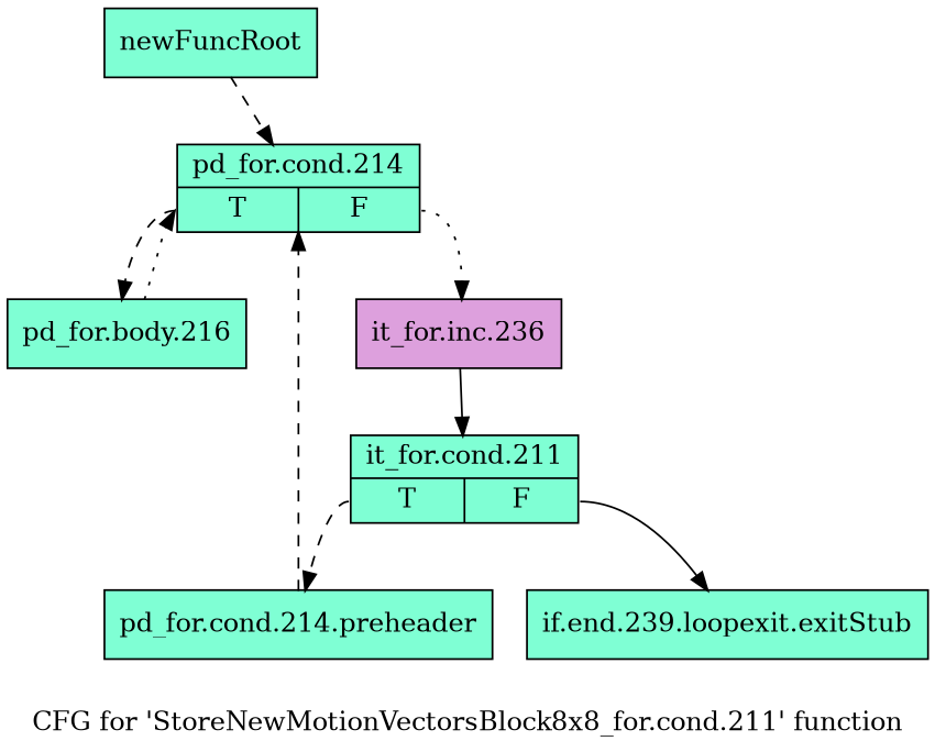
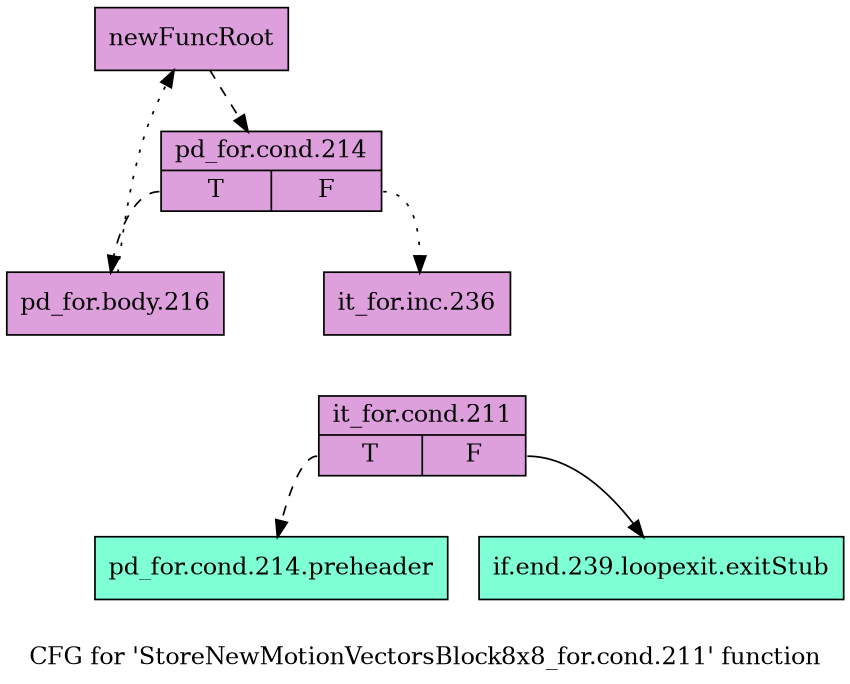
  digraph {
    label="CFG for 'StoreNewMotionVectorsBlock8x8_for.cond.211' function"
    node [fillcolor=aquamarine shape=record style=filled]
    edge [style=dashed]
-   n1 [label="{newFuncRoot}"]
-   n2 [label="{pd_for.cond.214|{<s0>T|<s1>F}}"]
-   n3 [label="{it_for.cond.211|{<s0>T|<s1>F}}"]
+   n1 [fillcolor=plum label="{newFuncRoot}"]
+   n2 [fillcolor=plum label="{pd_for.cond.214|{<s0>T|<s1>F}}"]
+   n3 [fillcolor=plum label="{it_for.cond.211|{<s0>T|<s1>F}}"]
    n4 [label="{if.end.239.loopexit.exitStub}"]
    n5 [label="{pd_for.cond.214.preheader}"]
-   n6 [label="{pd_for.body.216}"]
+   n6 [fillcolor=plum label="{pd_for.body.216}"]
    n7 [fillcolor=plum label="{it_for.inc.236}"]
    n1 -> n2
    n2 -> n6 [tailport=s0]
    n2 -> n7 [style=dotted tailport=s1]
    n3 -> n4 [style=solid tailport=s1]
    n3 -> n5 [tailport=s0]
-   n5 -> n2
-   n6 -> n2 [style=dotted]
-   n7 -> n3 [style=solid]
+   n6 -> n1 [style=dotted]
  }
